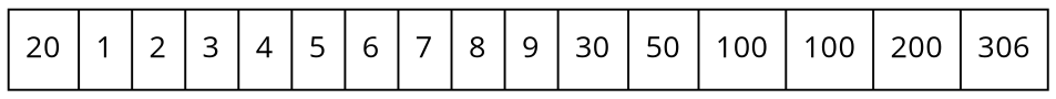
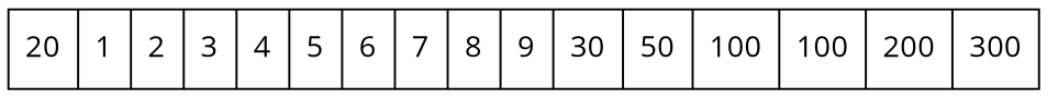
  digraph {
    rankdir=LR
    fontname="Open Sans"
-   n1 [label="{ 20|1|2|3|4|5|6|7|8|9|30|50|100|100|200|306}" shape=record fontname="Open Sans"]
+   n1 [label="{ 20|1|2|3|4|5|6|7|8|9|30|50|100|100|200|300}" shape=record fontname="Open Sans"]
  }
